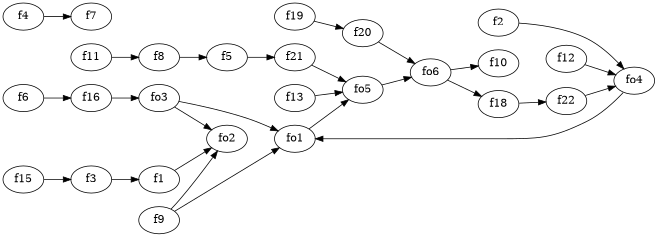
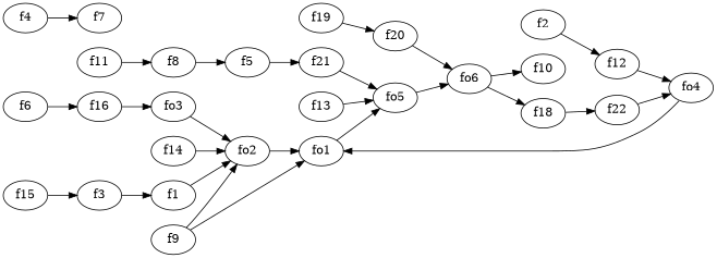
  strict digraph {
    fontname="DejaVu Serif"
    rankdir=LR
    node [fontname="DejaVu Serif"]
    edge [fontname="DejaVu Serif" weight=2]
    f1
    fo2
    fo1
    f2
    fo4
    f3
    f4
    f7
    f5
    f21
    fo5
    f6
    f16
    fo3
    f8
    f9
    fo6
    f10
    f18
    f11
    f12
    f13
+   f14
    f15
    f22
    f19
    f20
    f1 -> fo2
-   fo3 -> fo1
+   fo2 -> fo1
    fo1 -> fo5
-   f2 -> fo4
+   f2 -> f12
    fo4 -> fo1
    f3 -> f1
    f4 -> f7
    f5 -> f21
    f21 -> fo5
    fo5 -> fo6
    f6 -> f16
    f16 -> fo3
    fo3 -> fo2
    f8 -> f5
    f9 -> fo2
    f9 -> fo1
    fo6 -> f10
    fo6 -> f18
    f18 -> f22
    f11 -> f8
    f12 -> fo4
    f13 -> fo5
+   f14 -> fo2
    f15 -> f3
    f22 -> fo4
    f19 -> f20
    f20 -> fo6
  }
